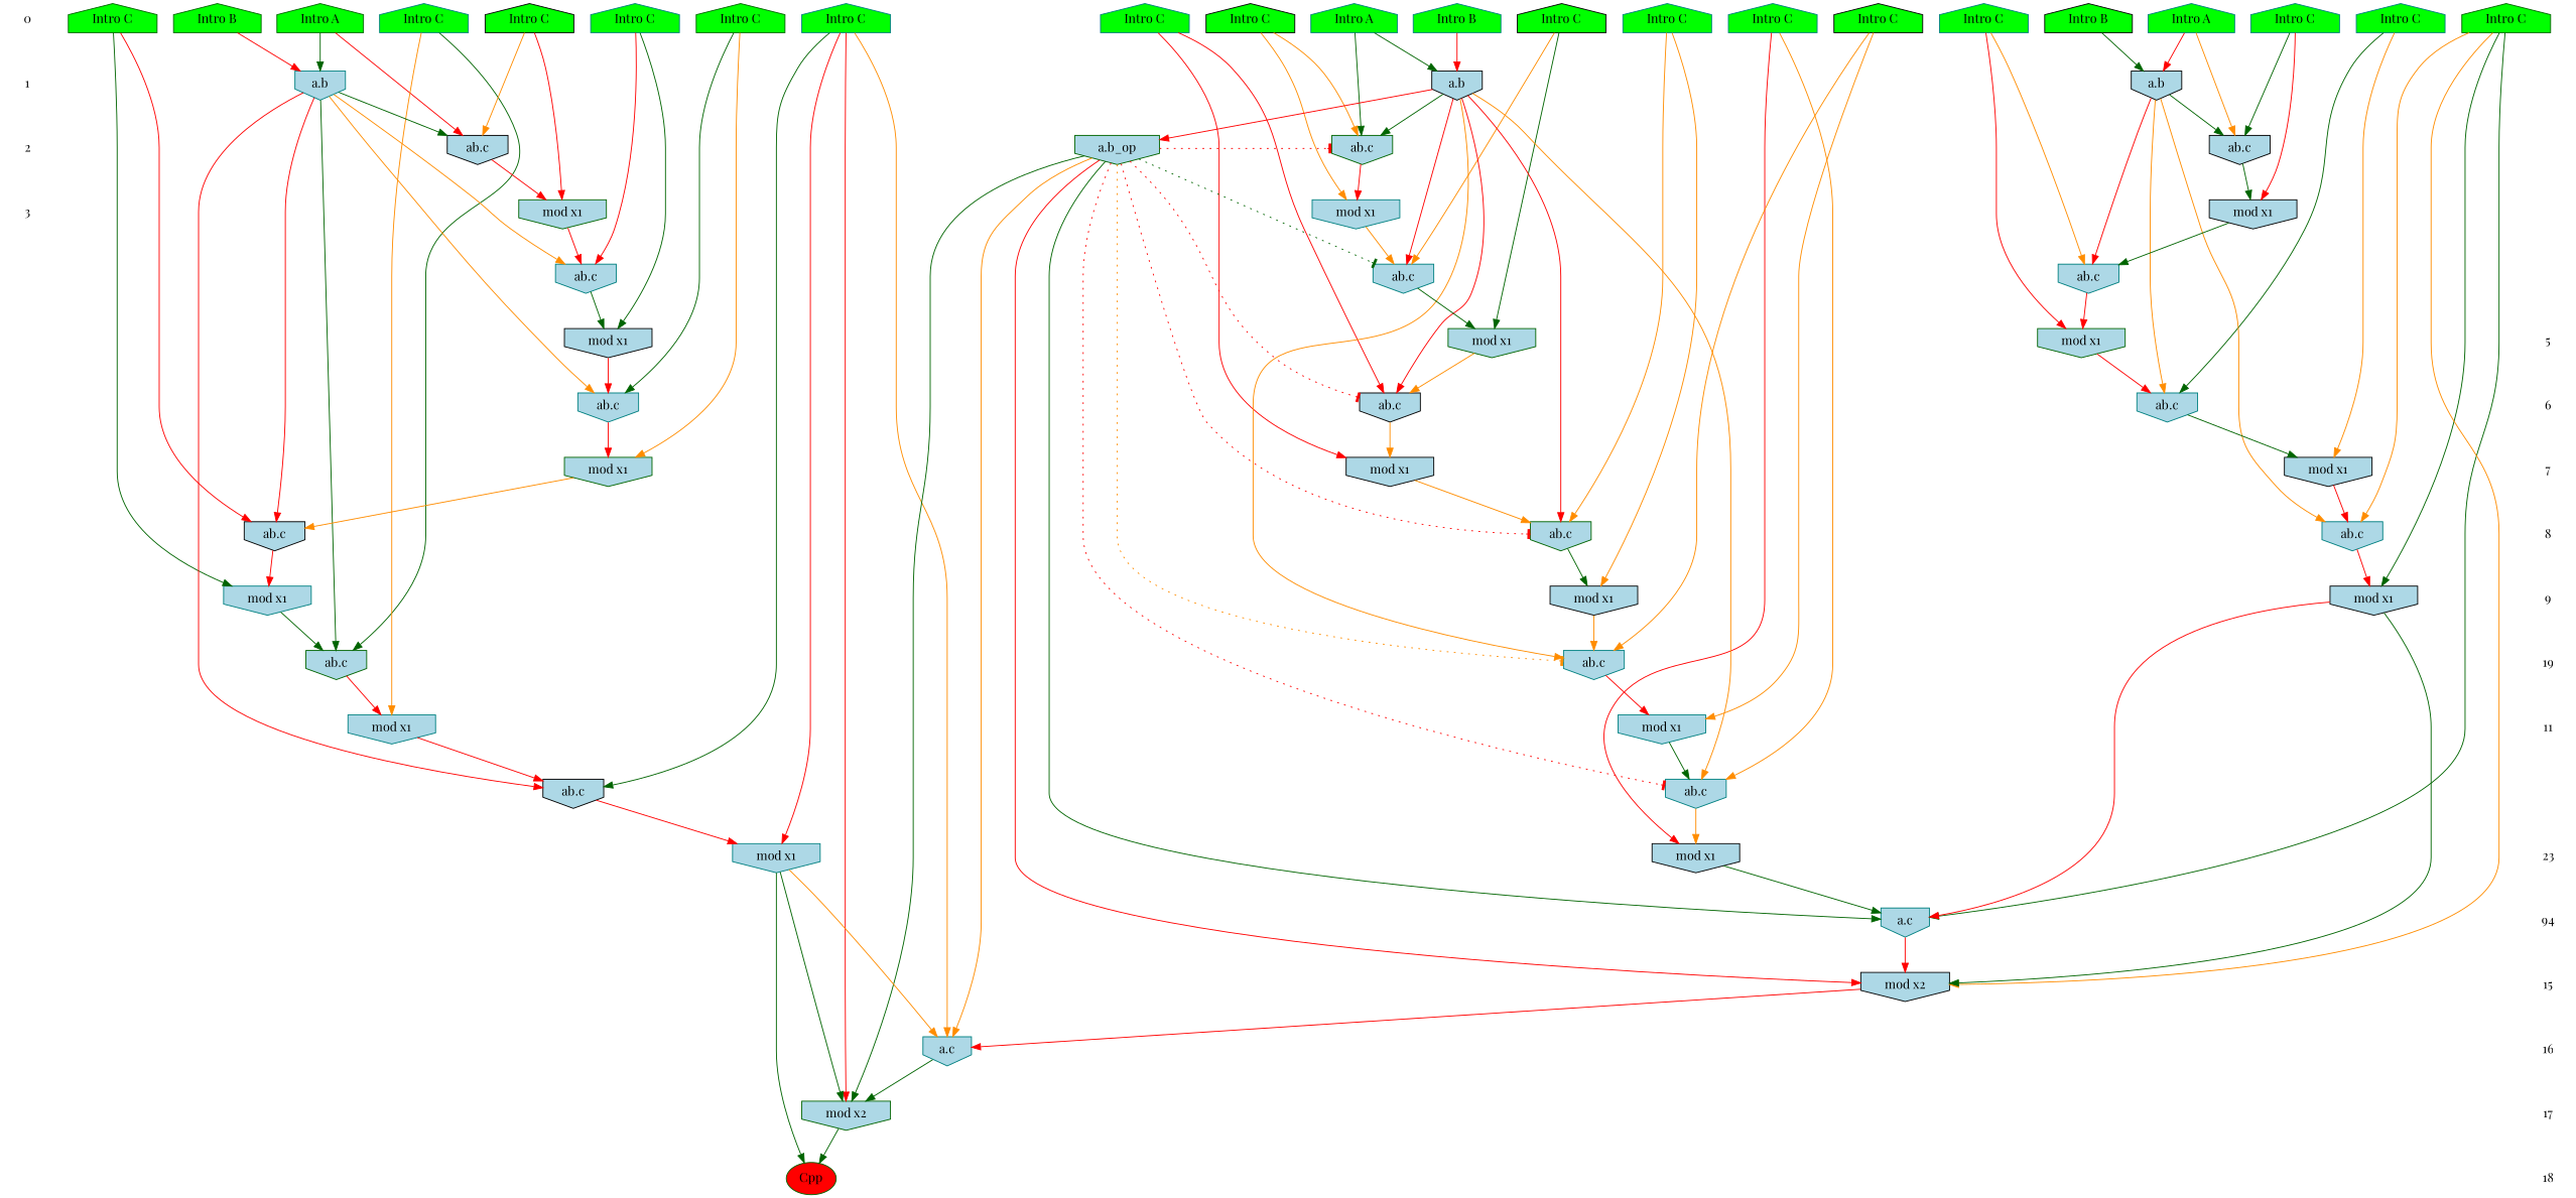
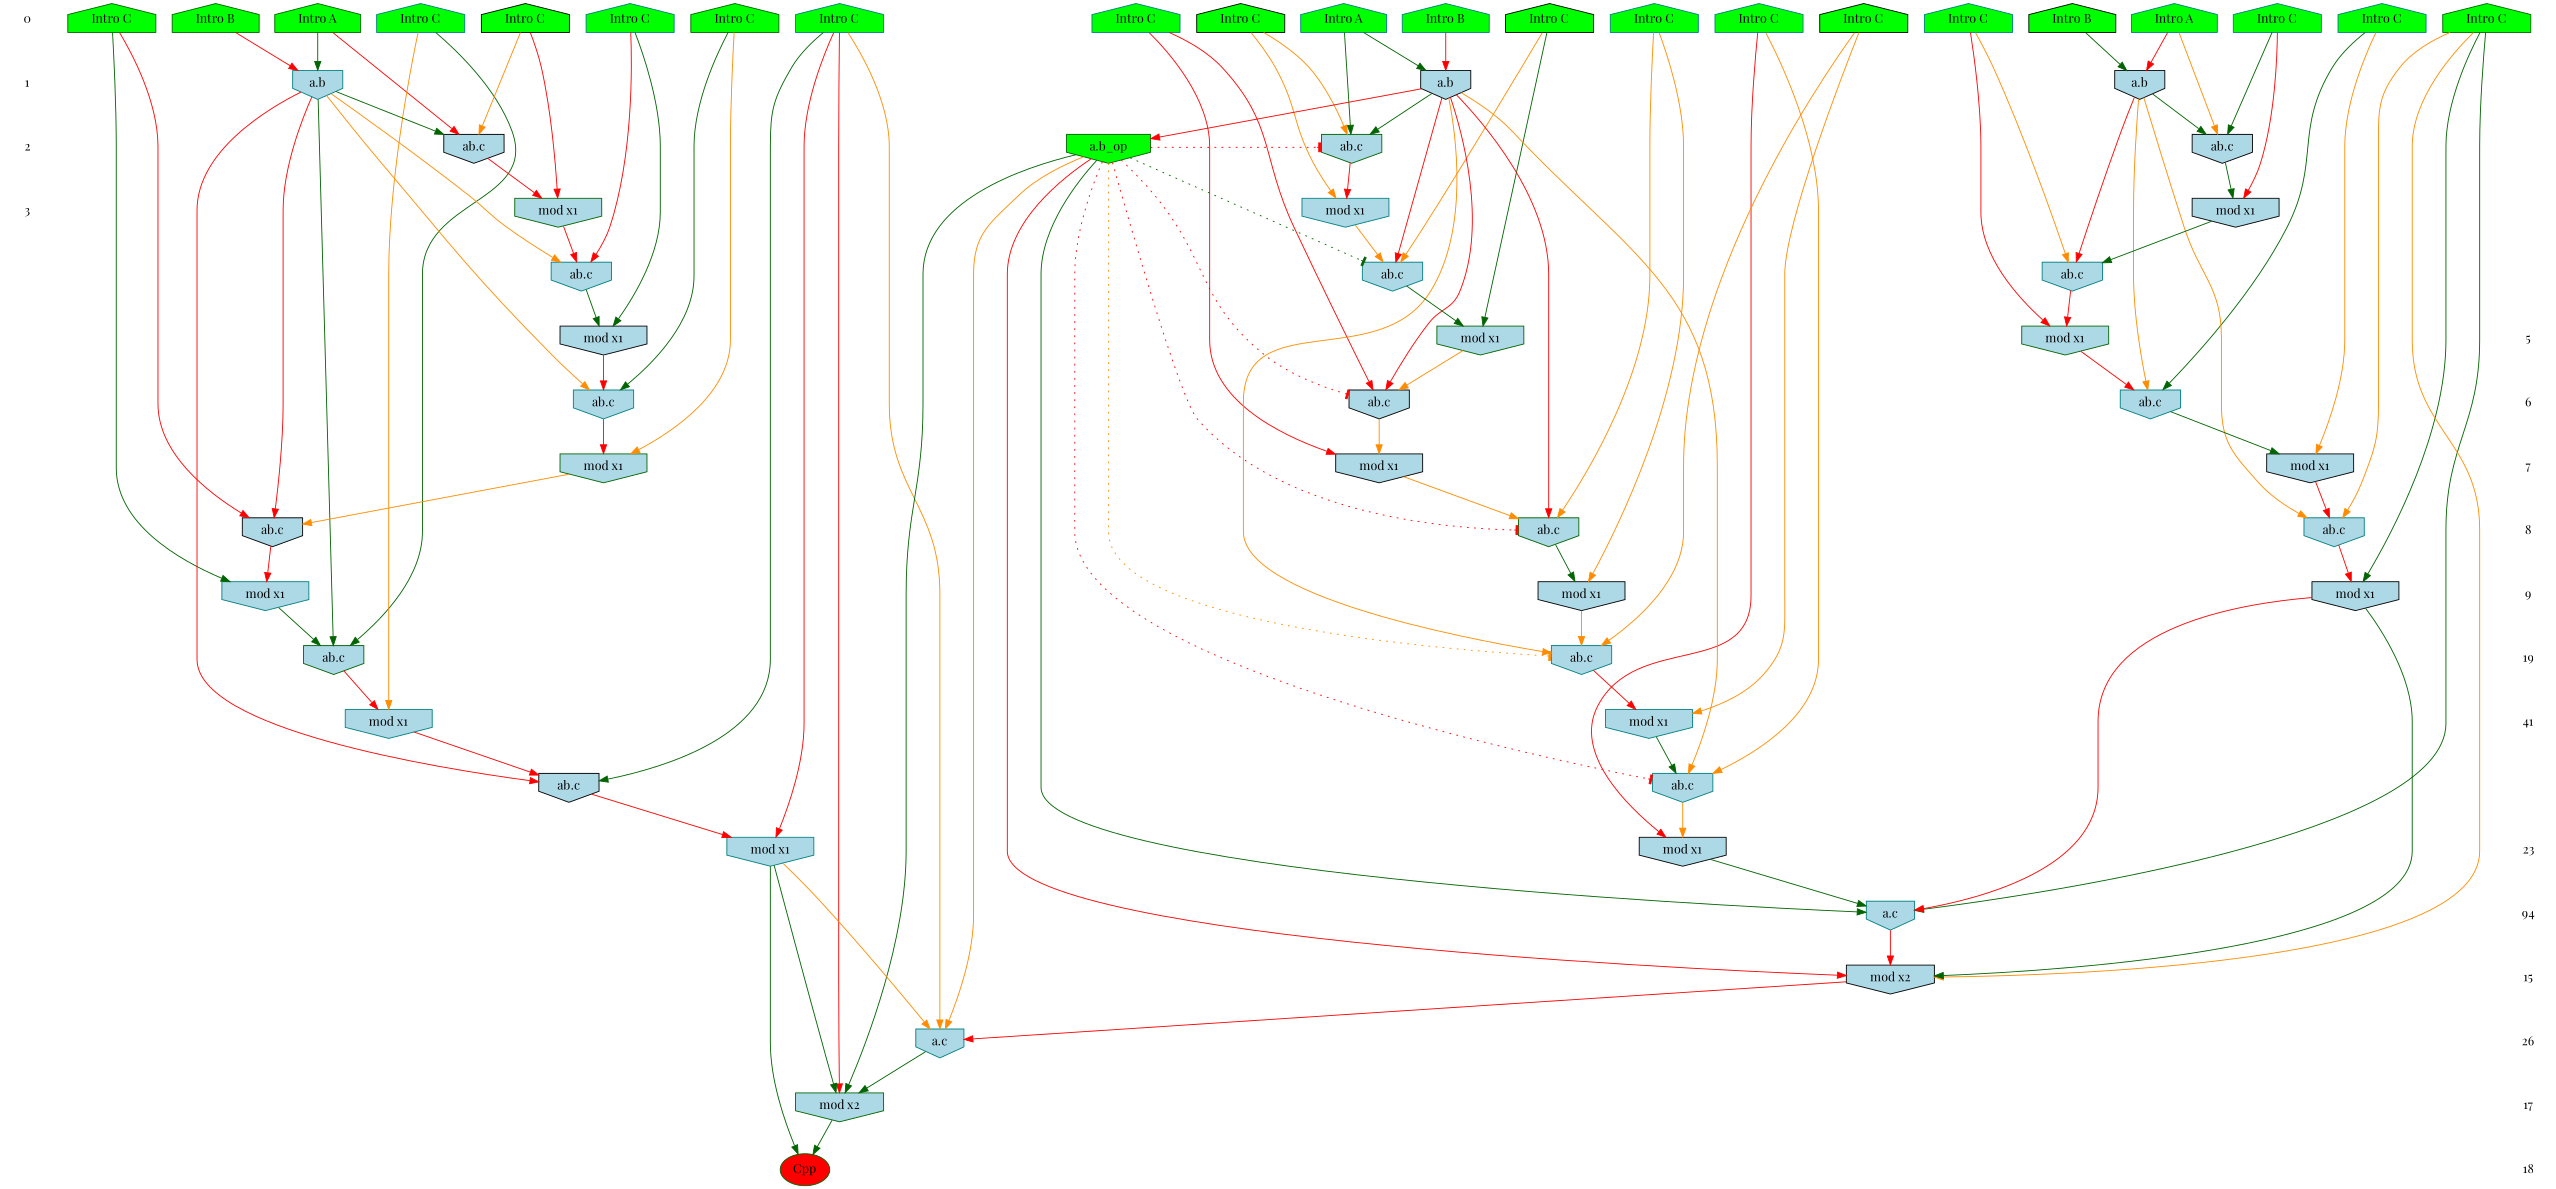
  digraph {
    fontname="Playfair Display"
    ranksep=.5
    node [color=teal fontname="Playfair Display" shape=invhouse fillcolor=lightblue style=filled]
    edge [fontname="Playfair Display" color=red]
    0 [color=black shape=plaintext fillcolor="" style=""]
    n2 [color=darkgreen fillcolor=green label="Intro A" shape=house]
    n3 [color=black fillcolor=green label="Intro B" shape=house]
    n4 [fillcolor=green label="Intro A" shape=house]
    n5 [fillcolor=green label="Intro B" shape=house]
    n6 [fillcolor=green label="Intro A" shape=house]
    n7 [color=darkgreen fillcolor=green label="Intro B" shape=house]
    n8 [color=black fillcolor=green label="Intro C" shape=house]
    n9 [fillcolor=green label="Intro C" shape=house]
    n10 [fillcolor=green label="Intro C" shape=house]
    n11 [color=darkgreen fillcolor=green label="Intro C" shape=house]
    n12 [fillcolor=green label="Intro C" shape=house]
    n13 [fillcolor=green label="Intro C" shape=house]
    n14 [fillcolor=green label="Intro C" shape=house]
    n15 [color=darkgreen fillcolor=green label="Intro C" shape=house]
    n16 [fillcolor=green label="Intro C" shape=house]
    n17 [color=black fillcolor=green label="Intro C" shape=house]
    n18 [fillcolor=green label="Intro C" shape=house]
    n19 [color=black fillcolor=green label="Intro C" shape=house]
    n20 [fillcolor=green label="Intro C" shape=house]
    n21 [fillcolor=green label="Intro C" shape=house]
    n22 [color=darkgreen fillcolor=green label="Intro C" shape=house]
    n23 [color=black fillcolor=green label="Intro C" shape=house]
    1 [color=darkgreen shape=plaintext fillcolor="" style=""]
    n25 [label="a.b"]
    n26 [color=black label="a.b"]
    n27 [color=black label="a.b"]
    2 [color=darkgreen shape=plaintext fillcolor="" style=""]
    n29 [color=black label="ab.c"]
    n30 [color=darkgreen label="ab.c"]
    n31 [color=black label="ab.c"]
-   n32 [color=darkgreen label="a.b_op"]
+   n32 [color=darkgreen fillcolor=green label="a.b_op"]
    3 [color=black shape=plaintext fillcolor="" style=""]
    n34 [color=darkgreen label="mod x1"]
    n35 [label="mod x1"]
    n36 [color=black label="mod x1"]
    n37 [label="ab.c"]
    n38 [label="ab.c"]
    n39 [label="ab.c"]
    5 [shape=plaintext fillcolor="" style=""]
    n41 [color=black label="mod x1"]
    n42 [color=darkgreen label="mod x1"]
    n43 [color=darkgreen label="mod x1"]
    6 [shape=plaintext fillcolor="" style=""]
    n45 [label="ab.c"]
    n46 [color=black label="ab.c"]
    n47 [label="ab.c"]
    7 [shape=plaintext fillcolor="" style=""]
    n49 [color=darkgreen label="mod x1"]
    n50 [color=black label="mod x1"]
    n51 [color=black label="mod x1"]
    8 [color=black shape=plaintext fillcolor="" style=""]
    n53 [color=darkgreen label="ab.c"]
    n54 [color=black label="ab.c"]
    n55 [label="ab.c"]
    9 [shape=plaintext fillcolor="" style=""]
    n57 [color=black label="mod x1"]
    n58 [label="mod x1"]
    n59 [color=black label="mod x1"]
    n60 [label=19 shape=plaintext fillcolor="" style=""]
    n61 [label="ab.c"]
    n62 [color=darkgreen label="ab.c"]
-   11 [color=black shape=plaintext fillcolor="" style=""]
+   11 [color=black shape=plaintext label=41 fillcolor="" style=""]
    n64 [label="mod x1"]
    n65 [label="mod x1"]
    n66 [label="ab.c"]
    n67 [color=black label="ab.c"]
    n68 [color=darkgreen label=23 shape=plaintext fillcolor="" style=""]
    n69 [color=black label="mod x1"]
    n70 [label="mod x1"]
    n71 [label=94 shape=plaintext fillcolor="" style=""]
    n72 [label="a.c"]
    15 [color=darkgreen shape=plaintext fillcolor="" style=""]
    n74 [color=black label="mod x2"]
-   16 [shape=plaintext fillcolor="" style=""]
+   16 [shape=plaintext label=26 fillcolor="" style=""]
    n76 [label="a.c"]
    17 [shape=plaintext fillcolor="" style=""]
    n78 [color=darkgreen label="mod x2"]
    18 [color=darkgreen shape=plaintext fillcolor="" style=""]
    n80 [color=darkgreen fillcolor=red label=Cpp shape=""]
    subgraph sub_1 {
      rank=same
      0
      n2
      n3
      n4
      n5
      n6
      n7
      n8
      n9
      n10
      n11
      n12
      n13
      n14
      n15
      n16
      n17
      n18
      n19
      n20
      n21
      n22
      n23
    }
    subgraph sub_2 {
      rank=same
      1
      n25
      n26
      n27
    }
    subgraph sub_3 {
      rank=same
      2
      n29
      n30
      n31
      n32
    }
    subgraph sub_4 {
      rank=same
      3
      n34
      n35
      n36
    }
    subgraph sub_5 {
      rank=same
      n37
      n38
      n39
    }
    subgraph sub_6 {
      rank=same
      5
      n41
      n42
      n43
    }
    subgraph sub_7 {
      rank=same
      6
      n45
      n46
      n47
    }
    subgraph sub_8 {
      rank=same
      7
      n49
      n50
      n51
    }
    subgraph sub_9 {
      rank=same
      8
      n53
      n54
      n55
    }
    subgraph sub_10 {
      rank=same
      9
      n57
      n58
      n59
    }
    subgraph sub_11 {
      rank=same
      n60
      n61
      n62
    }
    subgraph sub_12 {
      rank=same
      11
      n64
      n65
    }
    subgraph sub_13 {
      rank=same
      n66
      n67
    }
    subgraph sub_14 {
      rank=same
      n68
      n69
      n70
    }
    subgraph sub_15 {
      rank=same
      n71
      n72
    }
    subgraph sub_16 {
      rank=same
      15
      n74
    }
    subgraph sub_17 {
      rank=same
      16
      n76
    }
    subgraph sub_18 {
      rank=same
      17
      n78
    }
    subgraph sub_19 {
      rank=same
      18
      n80
    }
    0 -> 1 [style=invis color=""]
    n2 -> n25 [color=darkgreen]
    n2 -> n29
    n3 -> n27 [color=darkgreen]
    n4 -> n27
    n4 -> n31 [color=darkorange]
    n5 -> n26
    n6 -> n26 [color=darkgreen]
    n6 -> n30 [color=darkgreen]
    n7 -> n25
    n8 -> n30 [color=darkorange]
    n8 -> n35 [color=darkorange]
    n9 -> n46
    n9 -> n50
    n10 -> n53 [color=darkorange]
    n10 -> n57 [color=darkorange]
    n11 -> n45 [color=darkgreen]
    n11 -> n49 [color=darkorange]
    n12 -> n39 [color=darkorange]
    n12 -> n43
    n13 -> n62 [color=darkgreen]
    n13 -> n65 [color=darkorange]
    n14 -> n37
    n14 -> n41 [color=darkgreen]
    n15 -> n55 [color=darkorange]
    n15 -> n59 [color=darkgreen]
    n15 -> n72 [color=darkgreen]
    n15 -> n74 [color=darkorange]
    n16 -> n47 [color=darkgreen]
    n16 -> n51 [color=darkorange]
    n17 -> n29 [color=darkorange]
    n17 -> n34
    n18 -> n66 [color=darkorange]
    n18 -> n69
    n19 -> n38 [color=darkorange]
    n19 -> n42 [color=darkgreen]
    n20 -> n67 [color=darkgreen]
    n20 -> n70
    n20 -> n76 [color=darkorange]
    n20 -> n78
    n21 -> n31 [color=darkgreen]
    n21 -> n36
    n22 -> n54
    n22 -> n58 [color=darkgreen]
    n23 -> n61 [color=darkorange]
    n23 -> n64 [color=darkorange]
    1 -> 2 [style=invis color=""]
    n25 -> n29 [color=darkgreen]
    n25 -> n37 [color=darkorange]
    n25 -> n45 [color=darkorange]
    n25 -> n54
    n25 -> n62 [color=darkgreen]
    n25 -> n67
    n26 -> n30 [color=darkgreen]
    n26 -> n32
    n26 -> n38
    n26 -> n46
    n26 -> n53
    n26 -> n61 [color=darkorange]
    n26 -> n66 [color=darkorange]
    n27 -> n31 [color=darkgreen]
    n27 -> n39
    n27 -> n47 [color=darkorange]
    n27 -> n55 [color=darkorange]
    2 -> 3 [style=invis color=""]
    n29 -> n34
    n30 -> n35
    n31 -> n36 [color=darkgreen]
    n32 -> n30 [arrowhead=tee style=dotted]
    n32 -> n38 [arrowhead=tee color=darkgreen style=dotted]
    n32 -> n46 [arrowhead=tee style=dotted]
    n32 -> n53 [arrowhead=tee style=dotted]
    n32 -> n61 [arrowhead=tee color=darkorange style=dotted]
    n32 -> n66 [arrowhead=tee style=dotted]
    n32 -> n72 [color=darkgreen]
    n32 -> n74
    n32 -> n76 [color=darkorange]
    n32 -> n78 [color=darkgreen]
    n34 -> n37
    n35 -> n38 [color=darkorange]
    n36 -> n39 [color=darkgreen]
    n37 -> n41 [color=darkgreen]
    n38 -> n42 [color=darkgreen]
    n39 -> n43
    5 -> 6 [style=invis color=""]
    n41 -> n45
    n42 -> n46 [color=darkorange]
    n43 -> n47
    6 -> 7 [style=invis color=""]
    n45 -> n49
    n46 -> n50 [color=darkorange]
    n47 -> n51 [color=darkgreen]
    7 -> 8 [style=invis color=""]
    n49 -> n54 [color=darkorange]
    n50 -> n53 [color=darkorange]
    n51 -> n55
    8 -> 9 [style=invis color=""]
    n53 -> n57 [color=darkgreen]
    n54 -> n58
    n55 -> n59
    9 -> n60 [style=invis color=""]
    n57 -> n61 [color=darkorange]
    n58 -> n62 [color=darkgreen]
    n59 -> n72
    n59 -> n74 [color=darkgreen]
    n60 -> 11 [style=invis color=""]
    n61 -> n64
    n62 -> n65
    n64 -> n66 [color=darkgreen]
    n65 -> n67
    n66 -> n69 [color=darkorange]
    n67 -> n70
    n68 -> n71 [style=invis color=""]
    n69 -> n72 [color=darkgreen]
    n70 -> n76 [color=darkorange]
    n70 -> n78 [color=darkgreen]
    n70 -> n80 [color=darkgreen]
    n71 -> 15 [style=invis color=""]
    n72 -> n74
    15 -> 16 [style=invis color=""]
    n74 -> n76
    16 -> 17 [style=invis color=""]
    n76 -> n78 [color=darkgreen]
    17 -> 18 [style=invis color=""]
    n78 -> n80 [color=darkgreen]
  }
